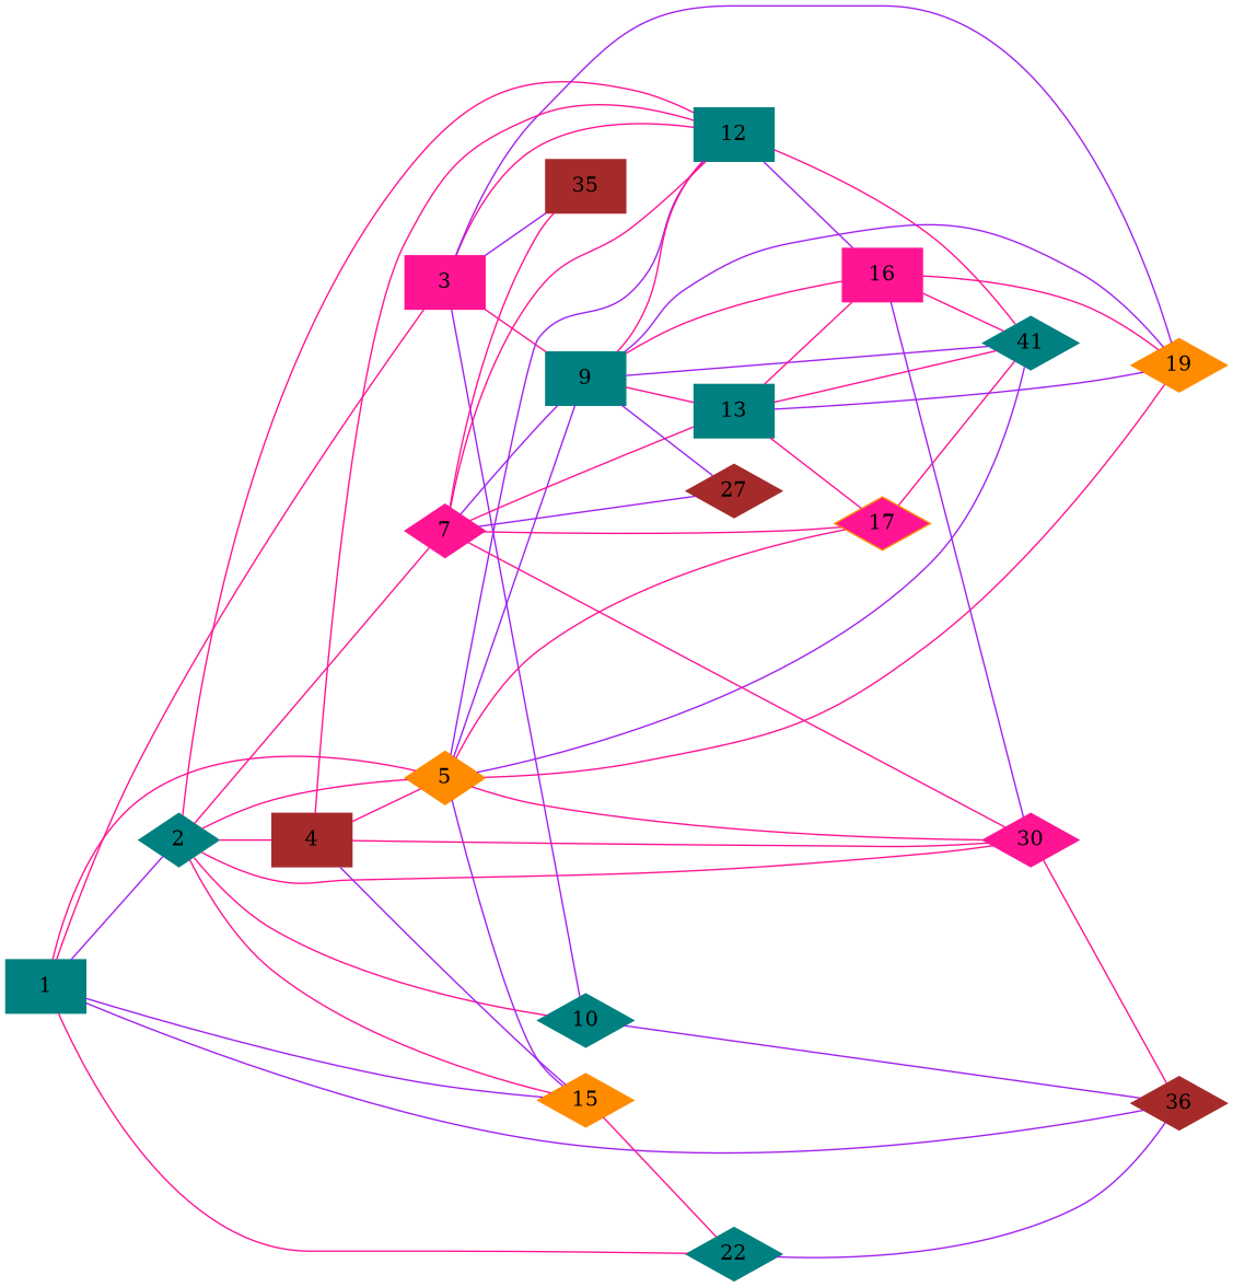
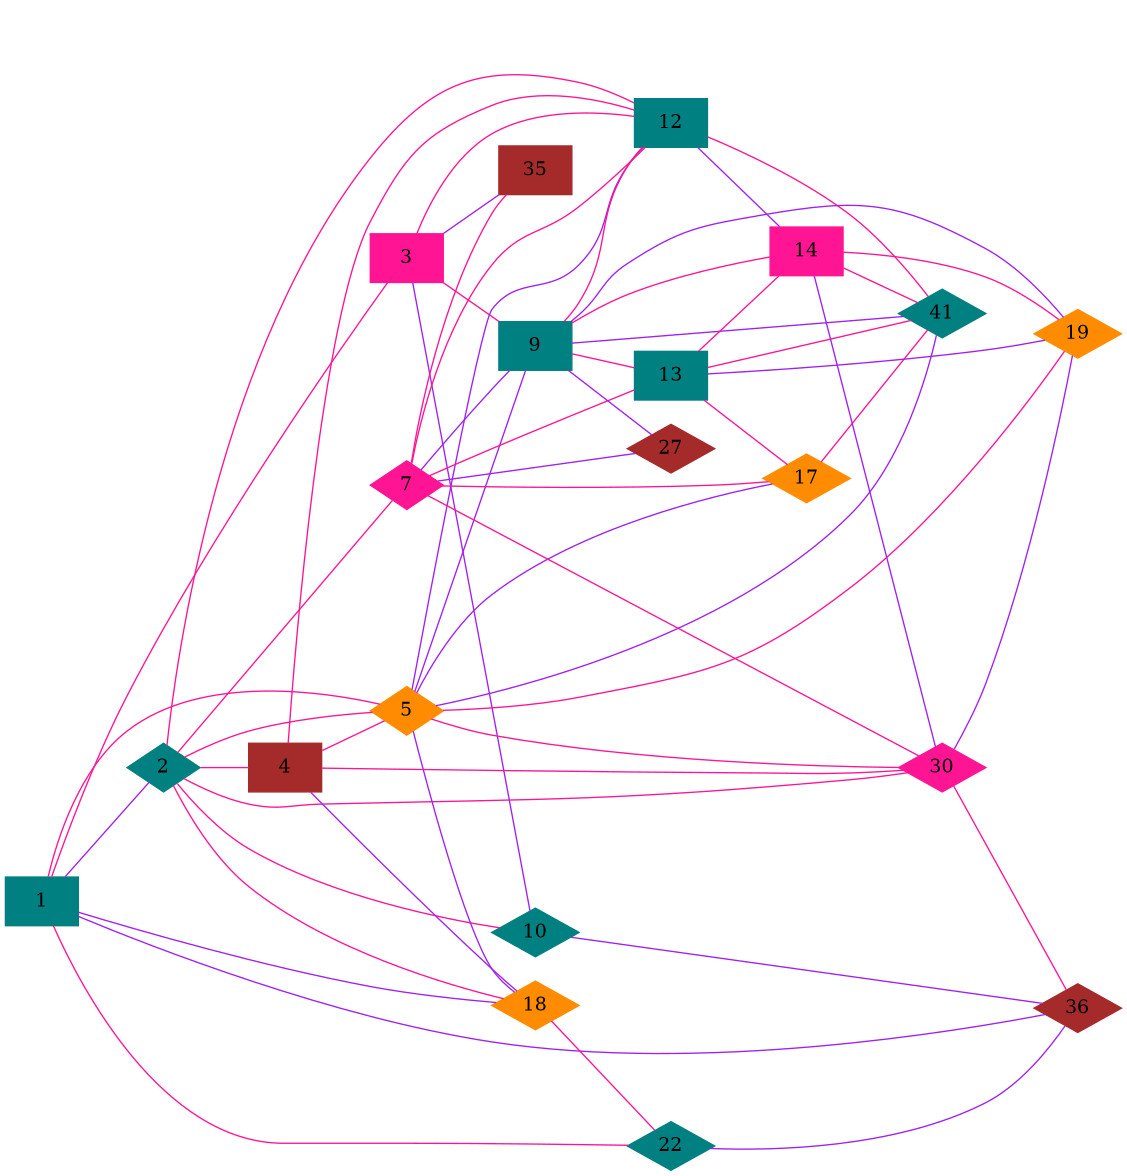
  graph {
    rankdir=LR
    node [color=teal shape=diamond style=filled]
    edge [color=deeppink]
    1 [shape=box super="+11"]
    2 [super="+42+28"]
    3 [color=deeppink shape=box super="+6"]
    5 [color=darkorange super="+45+38+16"]
-   15 [color=darkorange super="+48"]
+   15 [color=darkorange super="+48" label=18]
    22
    36 [color=brown]
    4 [color=brown shape=box super="+46+24"]
    7 [color=deeppink super="+53+23+8"]
    10 [super="+43"]
    12 [shape=box super="+39"]
    30 [color=deeppink]
    9 [shape=box super="+37+21"]
    19 [color=darkorange super="+49+31"]
    35 [color=brown shape=box]
-   17 [color=darkorange super="+34" fillcolor=deeppink]
+   17 [color=darkorange super="+34"]
    41 [super="+44"]
    13 [shape=box super="+20+50"]
    27 [color=brown]
-   14 [color=deeppink shape=box super="+26" label=16]
+   14 [color=deeppink shape=box super="+26"]
    1 -- 2 [color=purple]
    1 -- 3
    1 -- 5
    1 -- 15 [color=purple]
    1 -- 22
    1 -- 36 [color=purple]
    2 -- 5
    2 -- 15
    2 -- 4 [weight=2]
    2 -- 7 [weight=3]
    2 -- 10 [weight=2]
    2 -- 12
    2 -- 30
    3 -- 10 [color=purple]
    3 -- 12
    3 -- 9
-   3 -- 19 [color=purple]
+   30 -- 19 [color=purple]
    3 -- 35 [color=purple]
    5 -- 15 [color=purple]
    5 -- 12 [color=purple]
    5 -- 30 [weight=2]
    5 -- 9 [color=purple]
    5 -- 19
-   5 -- 17
+   5 -- 17 [color=purple]
    5 -- 41 [color=purple]
    15 -- 22
    22 -- 36 [color=purple]
    4 -- 5 [weight=2]
    4 -- 15 [color=purple]
    4 -- 12
    4 -- 30
    7 -- 12
    7 -- 30
    7 -- 9 [color=purple]
    7 -- 35
    7 -- 17
    7 -- 13
    7 -- 27 [color=purple]
    10 -- 36 [color=purple]
    12 -- 41 [weight=2]
    12 -- 14 [color=purple]
    30 -- 36
    9 -- 12
    9 -- 19 [color=purple]
    9 -- 41 [color=purple weight=2]
    9 -- 13
    9 -- 27 [color=purple]
    9 -- 14
    17 -- 41
    13 -- 19 [color=purple]
    13 -- 17 [weight=2]
    13 -- 41
    13 -- 14
    14 -- 30 [color=purple]
    14 -- 19
    14 -- 41
  }
